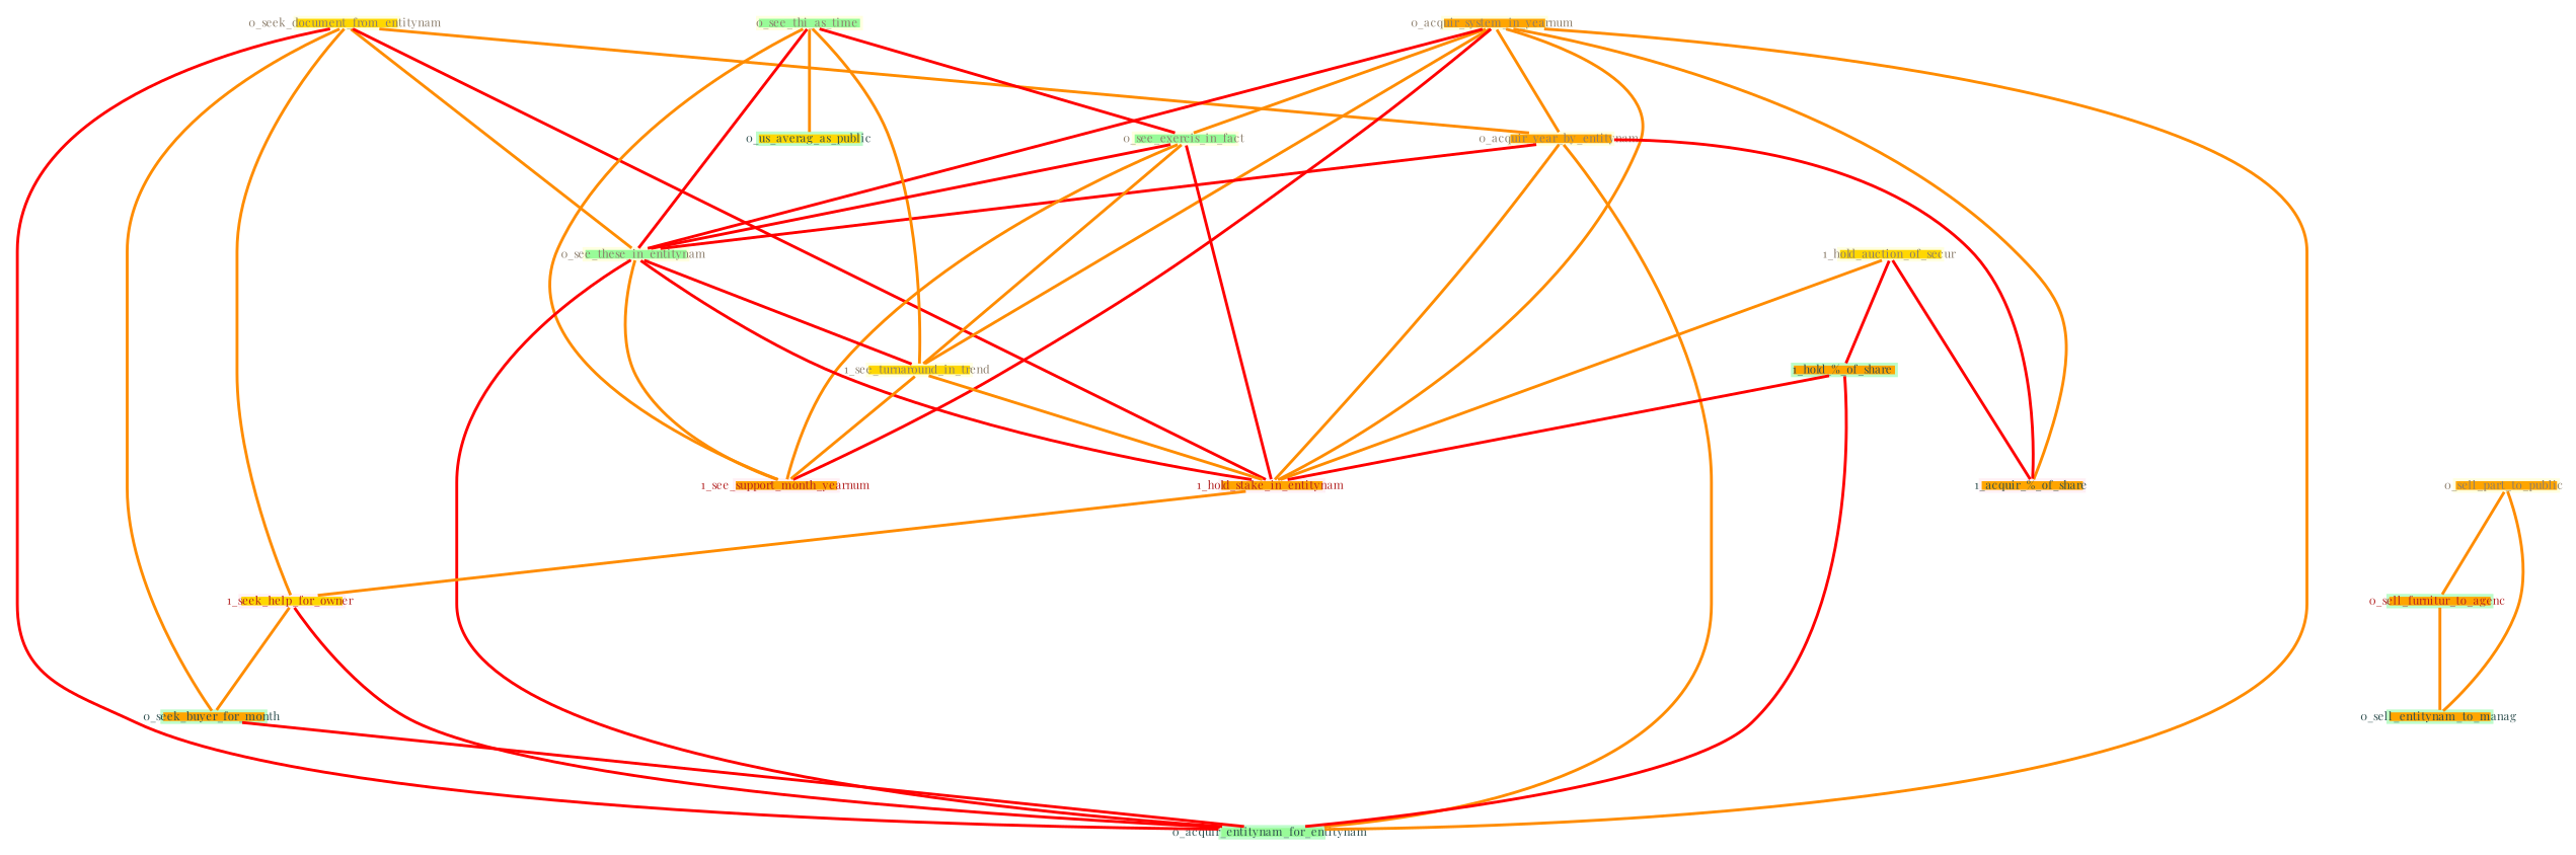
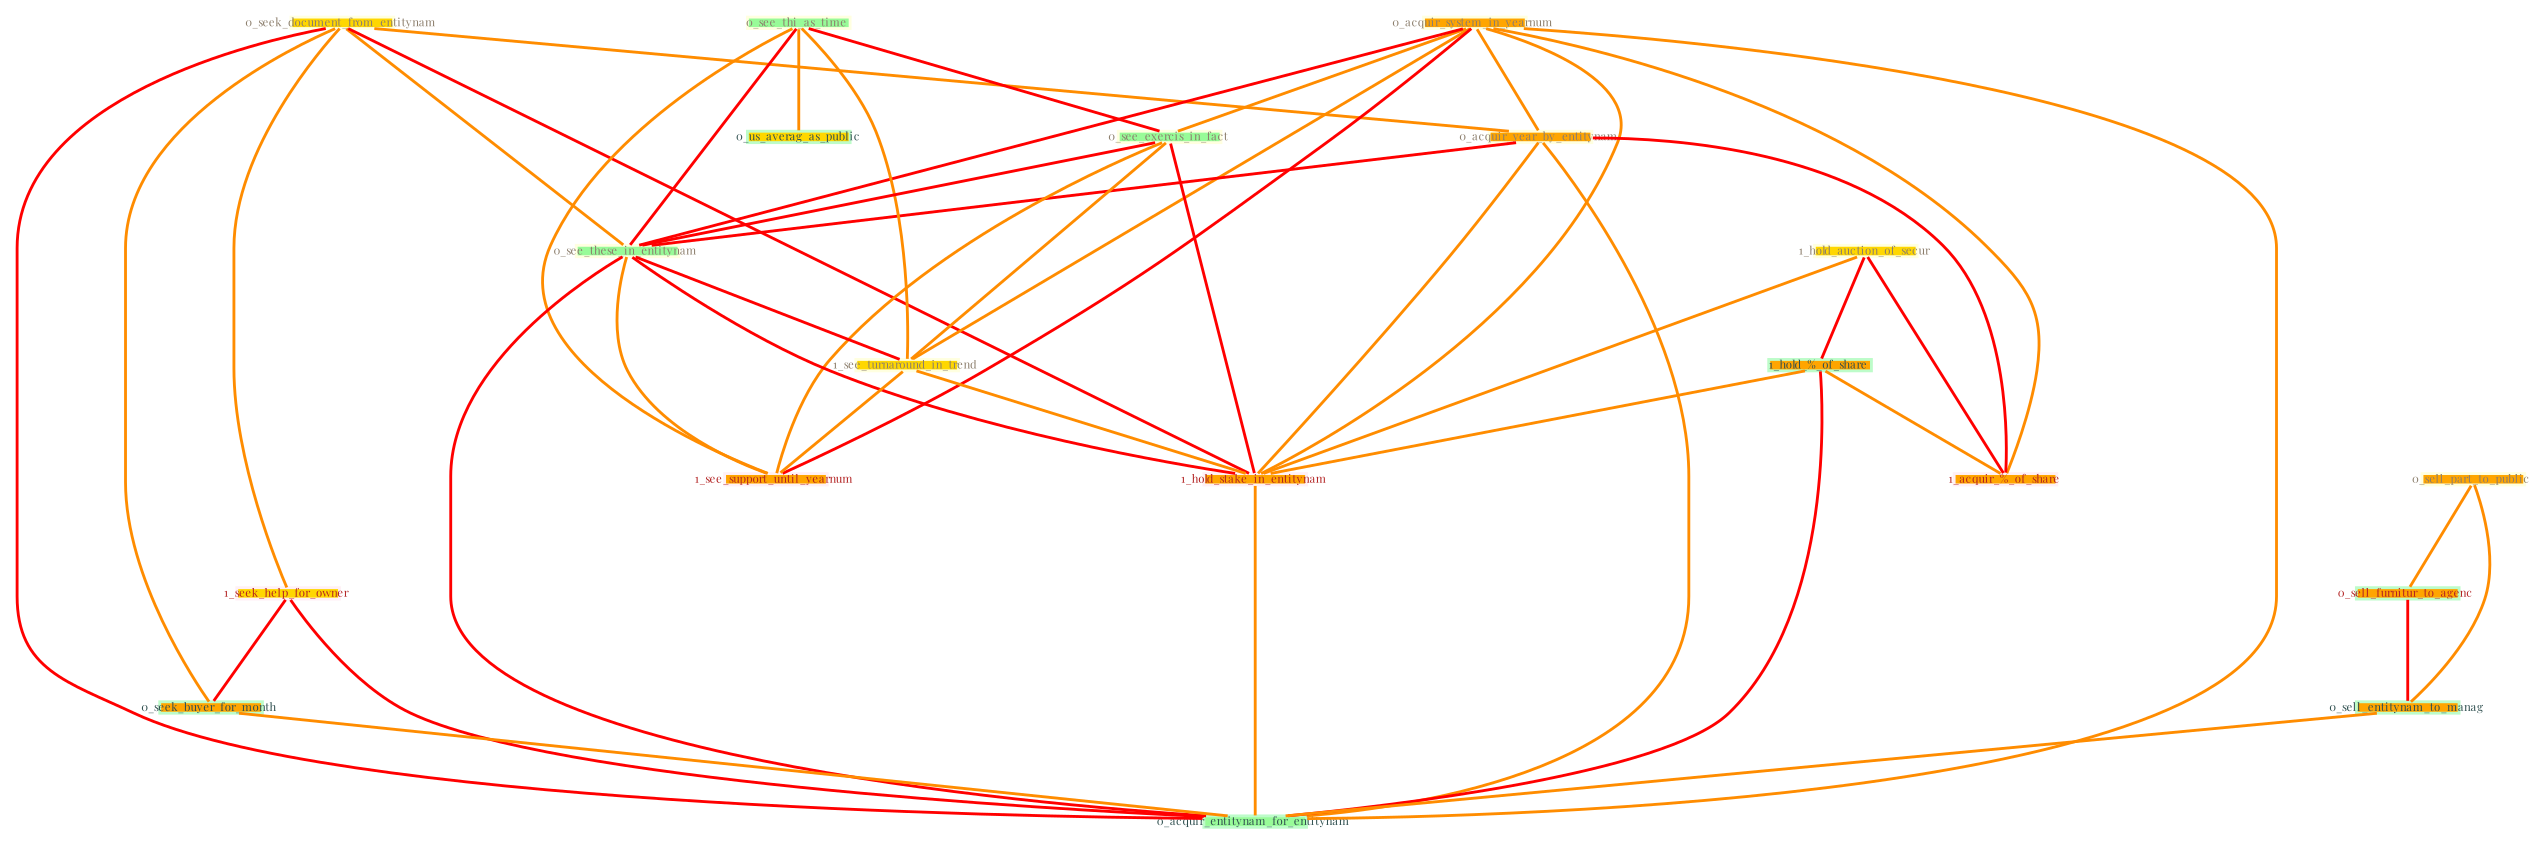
  graph {
    fontname="Playfair Display"
    node [color="#ffffe0" fillcolor=orange fixedsize=true fontcolor="#8b7d6b" fontname="Playfair Display" fontsize=4 shape=polygon style=filled]
    edge [color=darkorange fontname="Playfair Display" w=1]
    "0_seek_document_from_entitynam " [fillcolor=gold height=.06 width=.5]
    "0_acquir_system_in_yearnum " [height=.06 width=.5]
    "0_acquir_year_by_entitynam " [height=.06 width=.5]
    "1_hold_auction_of_secur " [fillcolor=gold height=.06 width=.5]
    "0_see_thi_as_time " [fillcolor=palegreen height=.06 width=.5]
    "0_sell_part_to_public " [height=.06 width=.5]
    "0_see_exercis_in_fact " [fillcolor=palegreen height=.06 width=.5]
    "0_see_these_in_entitynam " [fillcolor=palegreen height=.06 width=.5]
    "1_see_turnaround_in_trend " [fillcolor=gold height=.06 width=.5]
    "1_hold_stake_in_entitynam " [color="#fff0f5" fontcolor="#b22222" height=.06 width=.5]
    "1_seek_help_for_owner " [color="#fff0f5" fillcolor=gold fontcolor="#b22222" height=.06 width=.5]
-   "1_acquir_%_of_share " [color="#fff0f5" fontcolor="#2f4f4f" height=.06 width=.5]
-   "1_see_support_until_yearnum " [color="#fff0f5" fontcolor="#b22222" height=.06 width=.5 label="1_see_support_month_yearnum"]
+   "1_acquir_%_of_share " [color="#fff0f5" fontcolor="#b22222" height=.06 width=.5]
+   "1_see_support_until_yearnum " [color="#fff0f5" fontcolor="#b22222" height=.06 width=.5]
    "0_seek_buyer_for_month " [color="#BDFCC9" fontcolor="#2f4f4f" height=.06 width=.5]
    "0_acquir_entitynam_for_entitynam " [color="#BDFCC9" fillcolor=palegreen fontcolor="#2f4f4f" height=.06 width=.5]
    "1_hold_%_of_share " [color="#BDFCC9" fontcolor="#2f4f4f" height=.06 width=.5]
    n17 [color="#BDFCC9" fillcolor=gold fontcolor="#2f4f4f" height=.06 label="0_us_averag_as_public" width=.5]
    "0_sell_furnitur_to_agenc " [color="#BDFCC9" fontcolor="#b22222" height=.06 width=.5]
    "0_sell_entitynam_to_manag " [color="#BDFCC9" fontcolor="#2f4f4f" height=.06 width=.5]
    subgraph sub_1 {
      "0_seek_document_from_entitynam "
      "0_acquir_system_in_yearnum "
      "0_acquir_year_by_entitynam "
      "1_hold_auction_of_secur "
      "0_see_thi_as_time "
      "0_sell_part_to_public "
      "0_see_exercis_in_fact "
      "0_see_these_in_entitynam "
      "1_see_turnaround_in_trend "
    }
    subgraph sub_2 {
      "1_hold_stake_in_entitynam "
      "1_seek_help_for_owner "
      "1_acquir_%_of_share "
      "1_see_support_until_yearnum "
    }
    "0_seek_document_from_entitynam " -- "0_acquir_year_by_entitynam "
    "0_seek_document_from_entitynam " -- "0_see_these_in_entitynam "
    "0_seek_document_from_entitynam " -- "1_hold_stake_in_entitynam " [color=red]
    "0_seek_document_from_entitynam " -- "1_seek_help_for_owner "
    "0_seek_document_from_entitynam " -- "0_seek_buyer_for_month "
    "0_seek_document_from_entitynam " -- "0_acquir_entitynam_for_entitynam " [color=red]
    "0_acquir_system_in_yearnum " -- "0_acquir_year_by_entitynam "
    "0_acquir_system_in_yearnum " -- "0_see_exercis_in_fact "
    "0_acquir_system_in_yearnum " -- "0_see_these_in_entitynam " [color=red]
    "0_acquir_system_in_yearnum " -- "1_see_turnaround_in_trend "
    "0_acquir_system_in_yearnum " -- "1_hold_stake_in_entitynam "
    "0_acquir_system_in_yearnum " -- "1_acquir_%_of_share "
    "0_acquir_system_in_yearnum " -- "1_see_support_until_yearnum " [color=red]
    "0_acquir_system_in_yearnum " -- "0_acquir_entitynam_for_entitynam "
    "0_acquir_year_by_entitynam " -- "0_see_these_in_entitynam " [color=red]
    "0_acquir_year_by_entitynam " -- "1_hold_stake_in_entitynam "
    "0_acquir_year_by_entitynam " -- "1_acquir_%_of_share " [color=red]
    "0_acquir_year_by_entitynam " -- "0_acquir_entitynam_for_entitynam " [w=2]
    "1_hold_auction_of_secur " -- "1_hold_stake_in_entitynam "
    "1_hold_auction_of_secur " -- "1_acquir_%_of_share " [color=red]
    "1_hold_auction_of_secur " -- "1_hold_%_of_share " [color=red w=2]
    "0_see_thi_as_time " -- "0_see_exercis_in_fact " [color=red]
    "0_see_thi_as_time " -- "0_see_these_in_entitynam " [color=red]
    "0_see_thi_as_time " -- "1_see_turnaround_in_trend "
    "0_see_thi_as_time " -- "1_see_support_until_yearnum "
    "0_see_thi_as_time " -- n17
    "0_sell_part_to_public " -- "0_sell_furnitur_to_agenc " [w=2]
    "0_sell_part_to_public " -- "0_sell_entitynam_to_manag " [w=2]
    "0_see_exercis_in_fact " -- "0_see_these_in_entitynam " [color=red w=2]
    "0_see_exercis_in_fact " -- "1_see_turnaround_in_trend " [w=2]
    "0_see_exercis_in_fact " -- "1_hold_stake_in_entitynam " [color=red]
    "0_see_exercis_in_fact " -- "1_see_support_until_yearnum "
    "0_see_these_in_entitynam " -- "1_see_turnaround_in_trend " [color=red w=2]
    "0_see_these_in_entitynam " -- "1_hold_stake_in_entitynam " [color=red w=2]
    "0_see_these_in_entitynam " -- "1_see_support_until_yearnum "
    "0_see_these_in_entitynam " -- "0_acquir_entitynam_for_entitynam " [color=red]
    "1_see_turnaround_in_trend " -- "1_hold_stake_in_entitynam "
    "1_see_turnaround_in_trend " -- "1_see_support_until_yearnum "
-   "1_hold_stake_in_entitynam " -- "1_seek_help_for_owner "
-   "1_seek_help_for_owner " -- "0_seek_buyer_for_month " [w=2]
+   "1_hold_stake_in_entitynam " -- "0_acquir_entitynam_for_entitynam "
+   "1_seek_help_for_owner " -- "0_seek_buyer_for_month " [color=red w=2]
    "1_seek_help_for_owner " -- "0_acquir_entitynam_for_entitynam " [color=red]
-   "0_seek_buyer_for_month " -- "0_acquir_entitynam_for_entitynam " [color=red]
-   "1_hold_%_of_share " -- "1_hold_stake_in_entitynam " [color=red]
+   "0_seek_buyer_for_month " -- "0_acquir_entitynam_for_entitynam "
+   "1_hold_%_of_share " -- "1_hold_stake_in_entitynam "
+   "1_hold_%_of_share " -- "1_acquir_%_of_share " [w=3]
    "1_hold_%_of_share " -- "0_acquir_entitynam_for_entitynam " [color=red]
-   "0_sell_furnitur_to_agenc " -- "0_sell_entitynam_to_manag " [w=2]
+   "0_sell_furnitur_to_agenc " -- "0_sell_entitynam_to_manag " [color=red w=2]
+   "0_sell_entitynam_to_manag " -- "0_acquir_entitynam_for_entitynam "
  }
